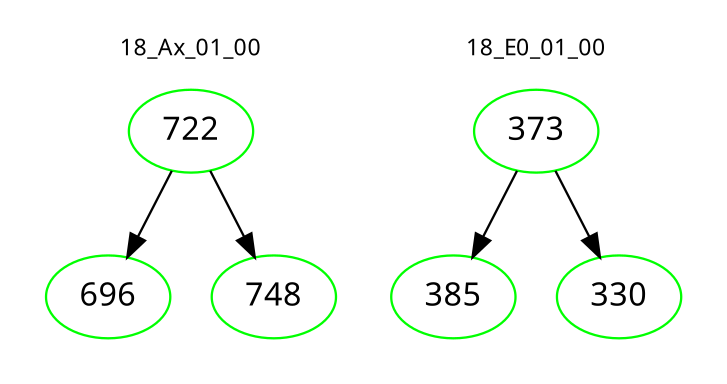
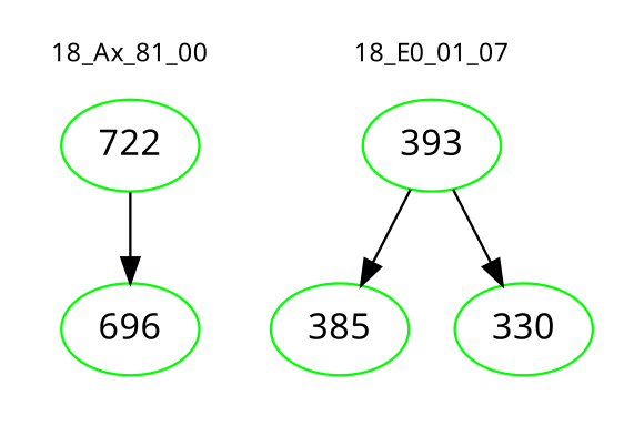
  digraph {
    fontname="Noto Sans"
    node [color=green fontname="Noto Sans"]
    edge [color=black fontname="Noto Sans"]
    n1 [label=722]
    n2 [label=696]
-   n3 [label=748]
-   n4 [label=373]
+   n4 [label=393]
    n5 [label=385]
    n6 [label=330]
    subgraph cluster_1 {
      color=white
      fontsize=10
-     label="18_Ax_01_00"
+     label="18_Ax_81_00"
      n1
      n2
-     n3
    }
    subgraph cluster_2 {
      color=white
      fontsize=10
-     label="18_E0_01_00"
+     label="18_E0_01_07"
      n4
      n5
      n6
    }
    n1 -> n2
-   n1 -> n3
    n4 -> n5
    n4 -> n6
  }
